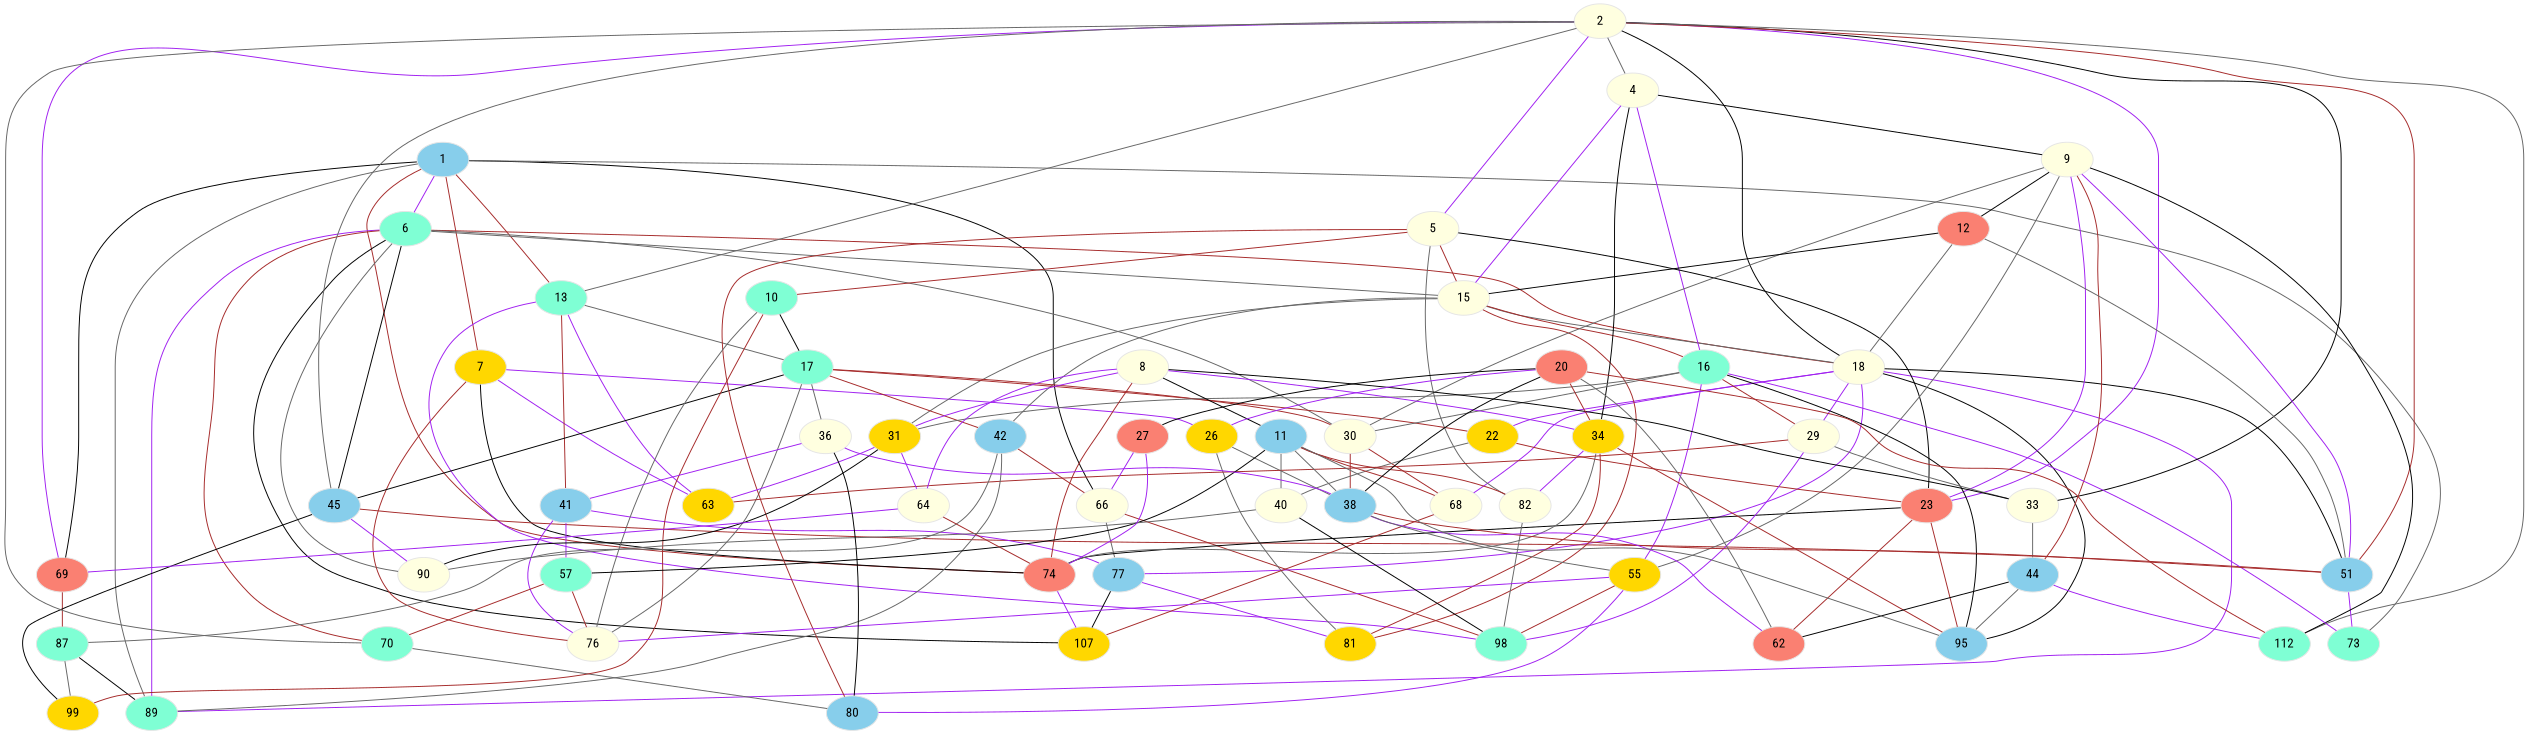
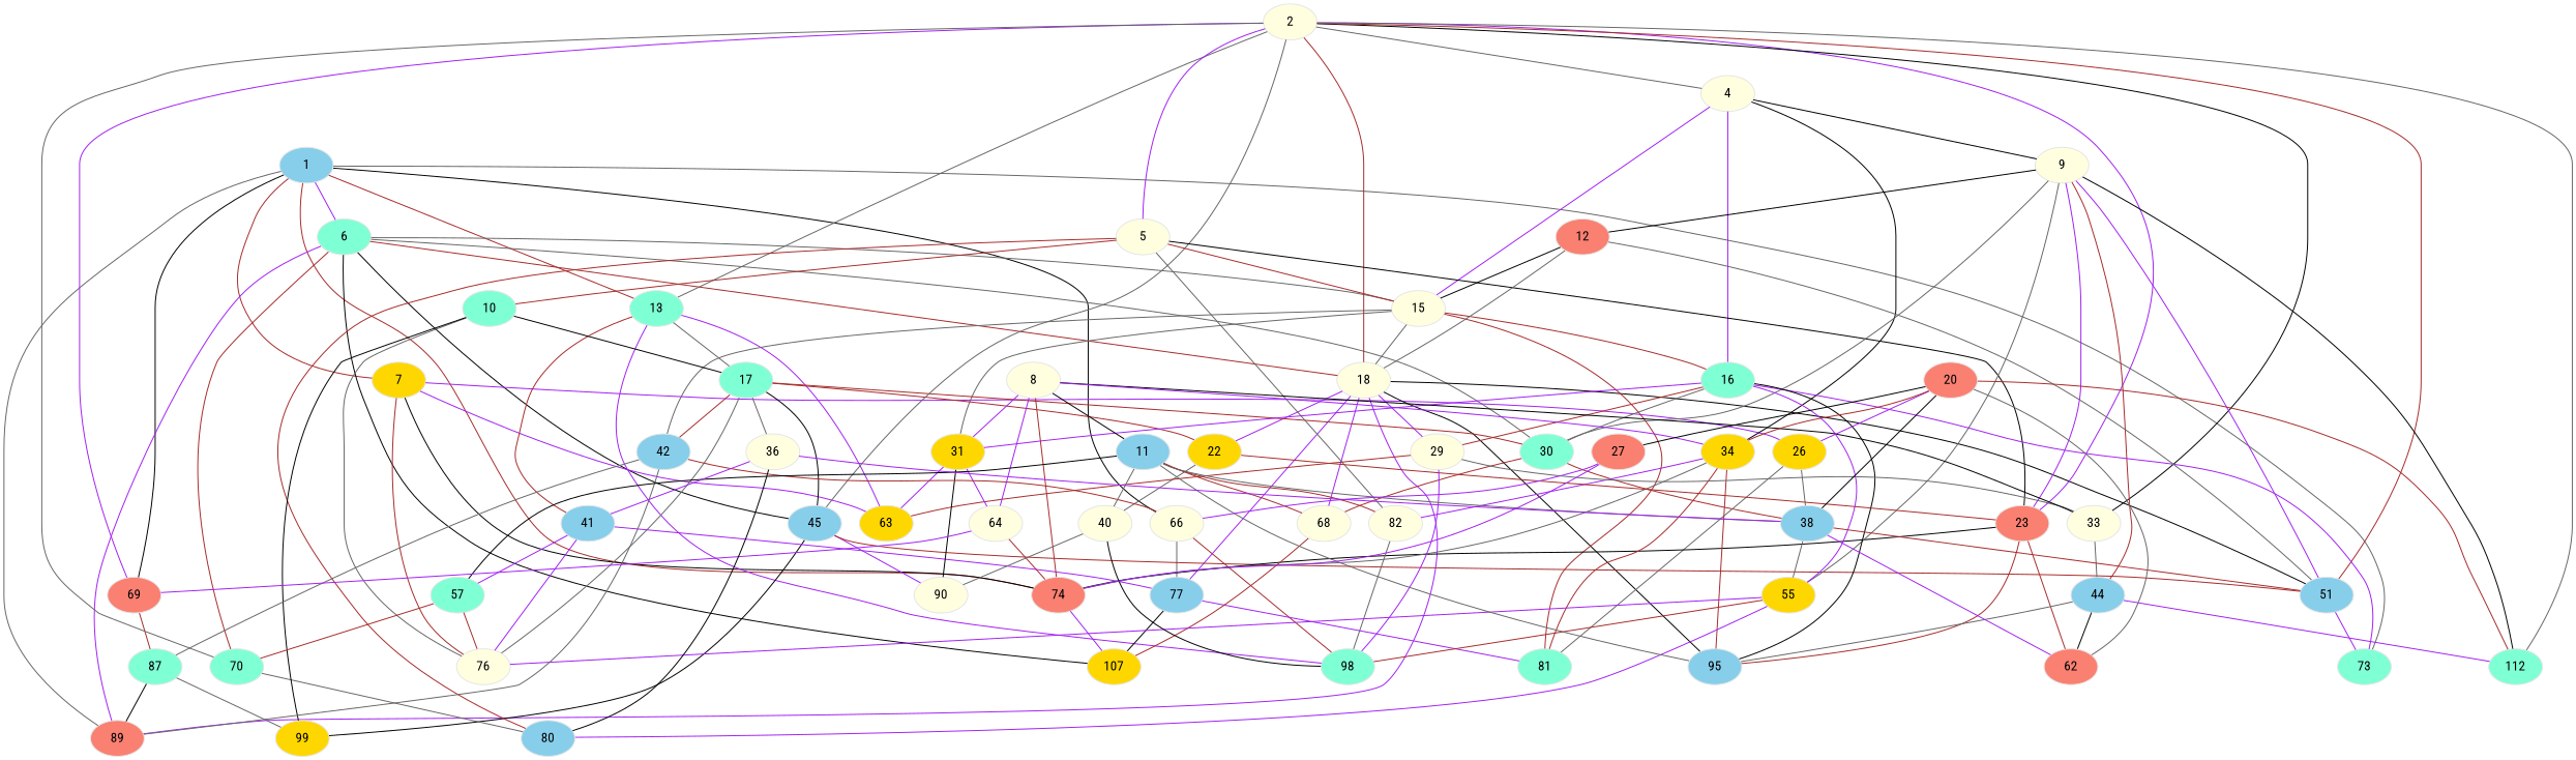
  graph {
    fontname="Roboto Condensed"
    node [color=gray90 fillcolor=lightyellow fontname="Roboto Condensed" style=filled]
    edge [color=purple fontname="Roboto Condensed"]
    1 [fillcolor=skyblue super="+3+92"]
    6 [fillcolor=aquamarine super="+19+28"]
    7 [fillcolor=gold super="+25"]
    13 [fillcolor=aquamarine super="+24"]
    66 [super="+75"]
    69 [fillcolor=salmon]
    73 [fillcolor=aquamarine]
    74 [fillcolor=salmon super="+85"]
-   89 [fillcolor=aquamarine super="+102"]
+   89 [fillcolor=salmon super="+102"]
    18 [super="+46+103"]
    45 [fillcolor=skyblue super="+61"]
    70 [fillcolor=aquamarine]
    15 [super="+35+50"]
-   30 [super="+101"]
+   30 [fillcolor=aquamarine super="+101"]
    90
    107 [fillcolor=gold]
    26 [fillcolor=gold]
    63 [fillcolor=gold]
    76 [super="+83"]
    17 [fillcolor=aquamarine super="+37+104"]
    41 [fillcolor=skyblue]
    98 [fillcolor=aquamarine super="+110"]
    77 [fillcolor=skyblue super="+94"]
    87 [fillcolor=aquamarine]
    2 [super="+14+86"]
    4 [super="+54"]
    5 [super="+39"]
    23 [fillcolor=salmon super="+59+48"]
    33
    51 [fillcolor=skyblue super="+84+108"]
    112 [fillcolor=aquamarine]
    9 [super="+93+91"]
    16 [fillcolor=aquamarine super="+71+21"]
    34 [fillcolor=gold super="+78"]
    10 [fillcolor=aquamarine super="+72"]
    80 [fillcolor=skyblue]
    82
    68
    95 [fillcolor=skyblue super="+114+115"]
    22 [fillcolor=gold]
    29
    62 [fillcolor=salmon]
    44 [fillcolor=skyblue super="+106"]
    99 [fillcolor=gold]
    12 [fillcolor=salmon]
    55 [fillcolor=gold super="+56"]
    31 [fillcolor=gold super="+52"]
    42 [fillcolor=skyblue super="+60"]
-   81 [fillcolor=gold]
+   81 [fillcolor=aquamarine]
    38 [fillcolor=skyblue super="+49+100"]
    8 [super="+32"]
    11 [fillcolor=skyblue super="+65"]
    64
    40
    57 [fillcolor=aquamarine super="+79"]
    36
    20 [fillcolor=salmon super="+97"]
    27 [fillcolor=salmon]
    1 -- 6
    1 -- 7 [color=brown]
    1 -- 13 [color=brown]
    1 -- 66 [color=black]
    1 -- 69 [color=black]
    1 -- 73 [color=gray40]
    1 -- 74 [color=brown]
    1 -- 89 [color=gray40]
    6 -- 89 [weight=2]
    6 -- 18 [color=brown]
    6 -- 45 [color=black]
    6 -- 70 [color=brown]
    6 -- 15 [color=gray40]
    6 -- 30 [color=gray40]
-   6 -- 90 [color=gray40]
    6 -- 107 [color=black]
    7 -- 74 [color=black]
    7 -- 26
    7 -- 63
    7 -- 76 [color=brown]
    13 -- 63
    13 -- 17 [color=gray40]
    13 -- 41 [color=brown]
    13 -- 98
    66 -- 98 [color=brown]
    66 -- 77 [color=gray40]
    69 -- 87 [color=brown]
    74 -- 107
    18 -- 89
    18 -- 77
    18 -- 51 [color=black]
    18 -- 68
    18 -- 95 [color=black weight=2]
    18 -- 22
    18 -- 29
    45 -- 90
    45 -- 51 [color=brown]
    45 -- 99 [color=black]
    70 -- 80 [color=gray40]
    15 -- 18 [color=gray40]
    15 -- 16 [color=brown]
    15 -- 31 [color=gray40]
    15 -- 42 [color=gray40 weight=2]
    15 -- 81 [color=brown]
    30 -- 68 [color=brown]
    30 -- 38 [color=brown]
    26 -- 81 [color=gray40]
    26 -- 38 [color=gray40]
    17 -- 45 [color=black]
    17 -- 30 [color=brown]
    17 -- 76 [color=gray40]
    17 -- 22 [color=brown]
    17 -- 42 [color=brown]
    17 -- 36 [color=gray40]
    41 -- 76
    41 -- 77
    41 -- 57
    77 -- 107 [color=black]
    77 -- 81
    87 -- 89 [color=black]
    87 -- 99 [color=gray40]
    2 -- 13 [color=gray40]
    2 -- 69
-   2 -- 18 [color=black]
+   2 -- 18 [color=brown]
    2 -- 45 [color=gray40]
    2 -- 70 [color=gray40]
    2 -- 4 [color=gray40]
    2 -- 5 [weight=2]
    2 -- 23
    2 -- 33 [color=black]
    2 -- 51 [color=brown]
    2 -- 112 [color=gray40]
    4 -- 15
    4 -- 9 [color=black]
    4 -- 16 [weight=2]
    4 -- 34 [color=black]
    5 -- 15 [color=brown]
    5 -- 23 [color=black]
    5 -- 10 [color=brown weight=2]
    5 -- 80 [color=brown]
    5 -- 82 [color=gray40]
    23 -- 74 [color=black]
    23 -- 95 [color=brown]
    23 -- 62 [color=brown]
    33 -- 44 [color=gray40]
    51 -- 73 [weight=2]
    9 -- 30 [color=gray40]
    9 -- 23
    9 -- 51
    9 -- 112 [color=black]
    9 -- 44 [color=brown]
    9 -- 12 [color=black]
    9 -- 55 [color=gray40]
    16 -- 73
    16 -- 30 [color=gray40]
    16 -- 95 [color=black]
    16 -- 29 [color=brown weight=2]
    16 -- 55
-   16 -- 31 [color=gray40]
+   16 -- 31
    34 -- 74 [color=gray40]
    34 -- 82
    34 -- 95 [color=brown weight=2]
    34 -- 81 [color=brown]
    10 -- 76 [color=gray40]
    10 -- 17 [color=black]
-   10 -- 99 [color=brown weight=2]
+   10 -- 99 [color=black weight=2]
    82 -- 98 [color=gray40]
    68 -- 107 [color=brown]
    22 -- 23 [color=brown]
    22 -- 40 [color=gray40]
    29 -- 63 [color=brown]
    29 -- 98
    29 -- 33 [color=gray40]
    44 -- 112
    44 -- 95 [color=gray40]
    44 -- 62 [color=black]
    12 -- 18 [color=gray40]
    12 -- 15 [color=black]
    12 -- 51 [color=gray40]
    55 -- 76
    55 -- 98 [color=brown]
    55 -- 80
    31 -- 90 [color=black]
    31 -- 63
    31 -- 64
    42 -- 66 [color=brown]
    42 -- 89 [color=gray40]
    42 -- 87 [color=gray40]
    38 -- 51 [color=brown]
    38 -- 62
    38 -- 55 [color=gray40]
    8 -- 74 [color=brown]
    8 -- 33 [color=black]
    8 -- 34
    8 -- 31
    8 -- 11 [color=black]
    8 -- 64
    11 -- 82 [color=brown]
    11 -- 68 [color=brown]
    11 -- 95 [color=gray40]
    11 -- 38 [color=gray40]
    11 -- 40 [color=gray40]
    11 -- 57 [color=black weight=2]
    64 -- 69
    64 -- 74 [color=brown]
    40 -- 90 [color=gray40]
    40 -- 98 [color=black]
    57 -- 70 [color=brown]
    57 -- 76 [color=brown]
    36 -- 41
    36 -- 80 [color=black]
    36 -- 38
    20 -- 26
    20 -- 112 [color=brown]
    20 -- 34 [color=brown]
    20 -- 62 [color=gray40]
    20 -- 38 [color=black]
    20 -- 27 [color=black]
    27 -- 66 [weight=2]
    27 -- 74
  }
